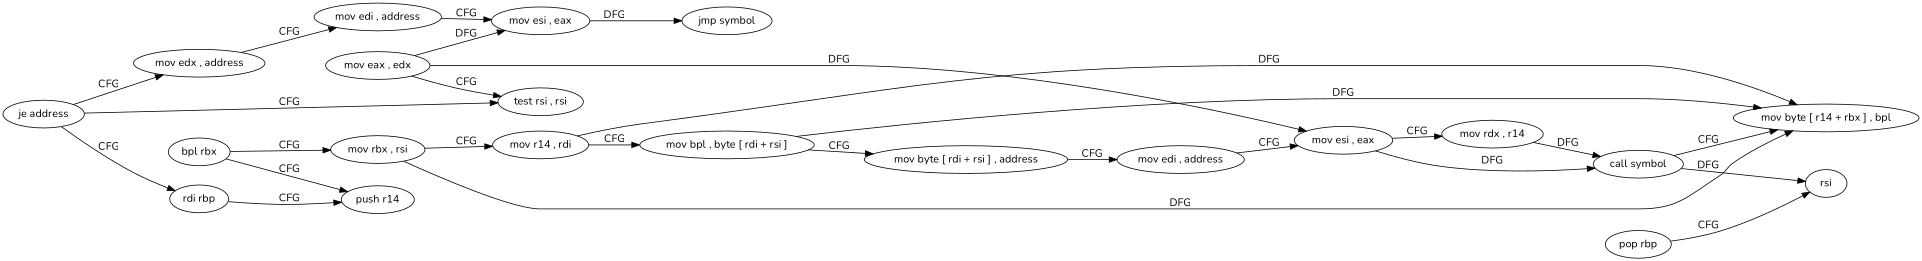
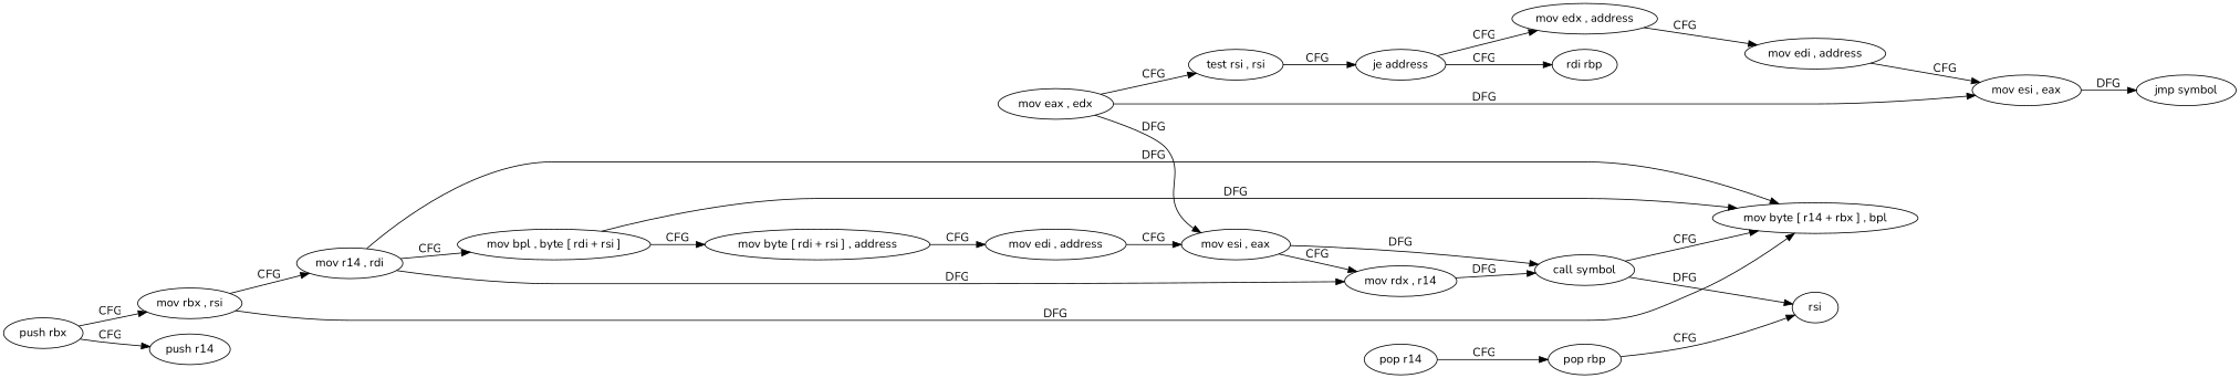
  digraph {
    fontname=Nunito
    rankdir=LR
    node [fontname=Nunito]
    edge [fontname=Nunito]
    n1 [label="mov eax , edx"]
    n2 [label="test rsi , rsi"]
    n3 [label="mov esi , eax"]
    n4 [label="mov esi , eax"]
    n5 [label="je address"]
    n6 [label="jmp symbol"]
    n7 [label="mov rdx , r14"]
    n8 [label="call symbol"]
    n9 [label="mov edx , address"]
    n10 [label="rdi rbp"]
    n11 [label="mov edi , address"]
    n12 [label="push r14"]
-   n13 [label="bpl rbx"]
+   n13 [label="push rbx"]
    n14 [label="mov rbx , rsi"]
    n15 [label="mov r14 , rdi"]
    n16 [label="mov byte [ r14 + rbx ] , bpl"]
    n17 [label="mov bpl , byte [ rdi + rsi ]"]
    n18 [label="mov byte [ rdi + rsi ] , address"]
    n19 [label="mov edi , address"]
    n20 [label=rsi]
+   n21 [label="pop r14"]
    n22 [label="pop rbp"]
    n1 -> n2 [label=CFG]
    n1 -> n3 [label=DFG]
    n1 -> n4 [label=DFG]
-   n5 -> n2 [label=CFG]
+   n2 -> n5 [label=CFG]
    n3 -> n6 [label=DFG]
    n4 -> n7 [label=CFG]
    n4 -> n8 [label=DFG]
    n5 -> n9 [label=CFG]
    n5 -> n10 [label=CFG]
    n7 -> n8 [label=DFG]
    n8 -> n16 [label=CFG]
    n8 -> n20 [label=DFG]
    n9 -> n11 [label=CFG]
-   n10 -> n12 [label=CFG]
    n11 -> n3 [label=CFG]
    n13 -> n12 [label=CFG]
    n13 -> n14 [label=CFG]
    n14 -> n15 [label=CFG]
    n14 -> n16 [label=DFG]
+   n15 -> n7 [label=DFG]
    n15 -> n16 [label=DFG]
    n15 -> n17 [label=CFG]
    n17 -> n16 [label=DFG]
    n17 -> n18 [label=CFG]
    n18 -> n19 [label=CFG]
    n19 -> n4 [label=CFG]
+   n21 -> n22 [label=CFG]
    n22 -> n20 [label=CFG]
  }
